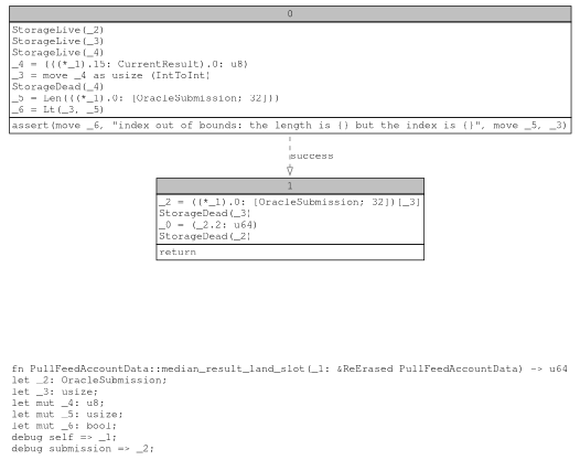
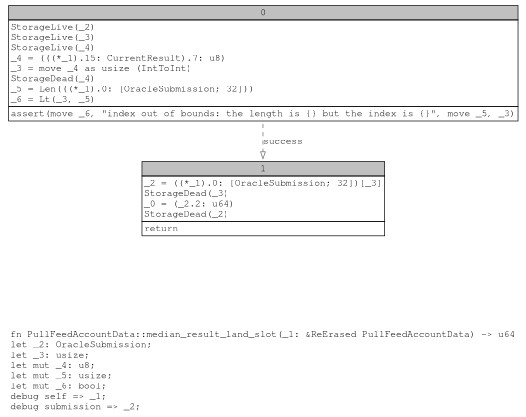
  digraph {
    fontname="Courier, monospace"
    label=<fn PullFeedAccountData::median_result_land_slot(_1: &amp;ReErased PullFeedAccountData) -&gt; u64<br align="left"/>let _2: OracleSubmission;<br align="left"/>let _3: usize;<br align="left"/>let mut _4: u8;<br align="left"/>let mut _5: usize;<br align="left"/>let mut _6: bool;<br align="left"/>debug self =&gt; _1;<br align="left"/>debug submission =&gt; _2;<br align="left"/>>
    node [fontname="Courier, monospace" shape=none]
-   n1 [label=<<table border="0" cellborder="1" cellspacing="0"><tr><td bgcolor="gray" align="center" colspan="1">0</td></tr><tr><td align="left" balign="left">StorageLive(_2)<br/>StorageLive(_3)<br/>StorageLive(_4)<br/>_4 = (((*_1).15: CurrentResult).0: u8)<br/>_3 = move _4 as usize (IntToInt)<br/>StorageDead(_4)<br/>_5 = Len(((*_1).0: [OracleSubmission; 32]))<br/>_6 = Lt(_3, _5)<br/></td></tr><tr><td align="left">assert(move _6, &quot;index out of bounds: the length is {} but the index is {}&quot;, move _5, _3)</td></tr></table>>]
+   n1 [label=<<table border="0" cellborder="1" cellspacing="0"><tr><td bgcolor="gray" align="center" colspan="1">0</td></tr><tr><td align="left" balign="left">StorageLive(_2)<br/>StorageLive(_3)<br/>StorageLive(_4)<br/>_4 = (((*_1).15: CurrentResult).7: u8)<br/>_3 = move _4 as usize (IntToInt)<br/>StorageDead(_4)<br/>_5 = Len(((*_1).0: [OracleSubmission; 32]))<br/>_6 = Lt(_3, _5)<br/></td></tr><tr><td align="left">assert(move _6, &quot;index out of bounds: the length is {} but the index is {}&quot;, move _5, _3)</td></tr></table>>]
    n2 [label=<<table border="0" cellborder="1" cellspacing="0"><tr><td bgcolor="gray" align="center" colspan="1">1</td></tr><tr><td align="left" balign="left">_2 = ((*_1).0: [OracleSubmission; 32])[_3]<br/>StorageDead(_3)<br/>_0 = (_2.2: u64)<br/>StorageDead(_2)<br/></td></tr><tr><td align="left">return</td></tr></table>>]
    n1 -> n2 [fontname="Courier, monospace" label=success color=gray40 style=dashed arrowhead=onormal]
  }
